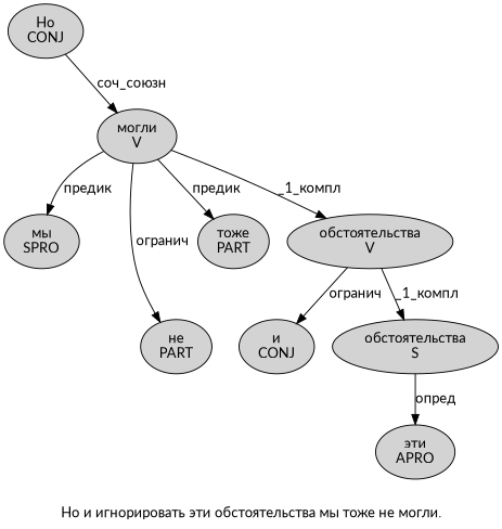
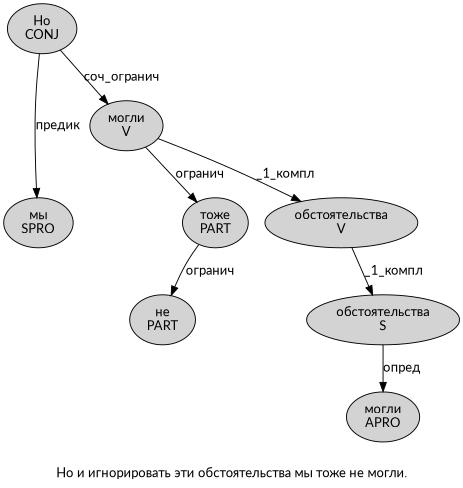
  digraph {
    fontname=Lato
    label="Но и игнорировать эти обстоятельства мы тоже не могли."
    node [fillcolor=lightgray fontname=Lato penwidth=1 shape=ellipse style=filled]
    edge [fontname=Lato]
    n1 [label="Но\nCONJ"]
    n2 [label="могли\nV"]
    n3 [label="обстоятельства\nV"]
    n4 [label="мы\nSPRO"]
    n5 [label="тоже\nPART"]
    n6 [label="не\nPART"]
-   n7 [label="и\nCONJ"]
    n8 [label="обстоятельства\nS"]
-   n9 [label="эти\nAPRO"]
-   n1 -> n2 [label="соч_союзн"]
+   n9 [label="могли\nAPRO"]
+   n1 -> n2 [label="соч_огранич"]
    n2 -> n3 [label="_1_компл"]
-   n2 -> n4 [label="предик"]
-   n2 -> n5 [label="предик"]
-   n2 -> n6 [label="огранич"]
-   n3 -> n7 [label="огранич"]
+   n1 -> n4 [label="предик"]
+   n2 -> n5 [label="огранич"]
+   n5 -> n6 [label="огранич"]
    n3 -> n8 [label="_1_компл"]
    n8 -> n9 [label="опред"]
  }
